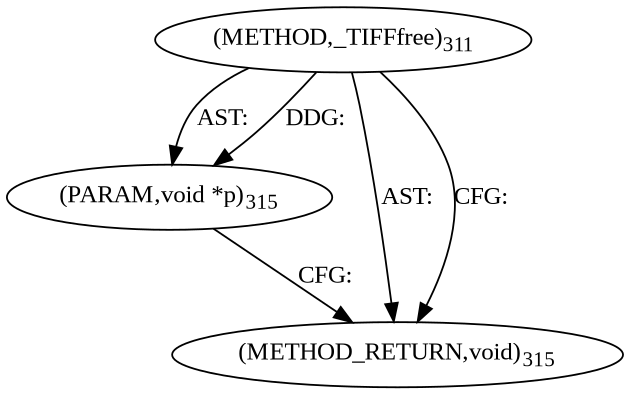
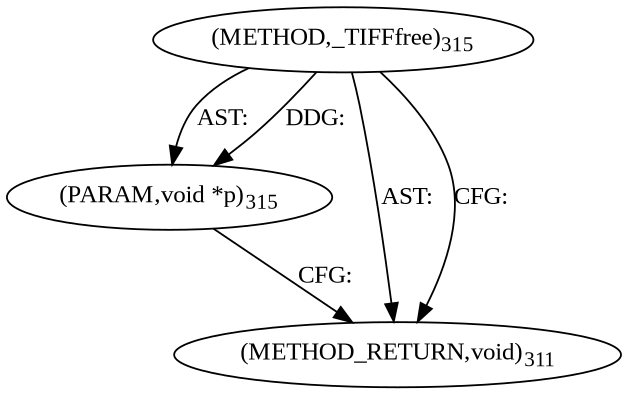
  digraph {
    fontname="Liberation Serif"
    node [fontname="Liberation Serif"]
    edge [fontname="Liberation Serif"]
-   n1 [label=<(METHOD,_TIFFfree)<SUB>311</SUB>>]
+   n1 [label=<(METHOD,_TIFFfree)<SUB>315</SUB>>]
    n2 [label=<(PARAM,void *p)<SUB>315</SUB>>]
-   n3 [label=<(METHOD_RETURN,void)<SUB>315</SUB>>]
+   n3 [label=<(METHOD_RETURN,void)<SUB>311</SUB>>]
    n1 -> n2 [label="AST: "]
    n1 -> n2 [label="DDG: "]
    n1 -> n3 [label="AST: "]
    n1 -> n3 [label="CFG: "]
    n2 -> n3 [label="CFG: "]
  }
